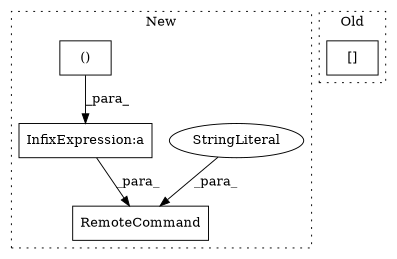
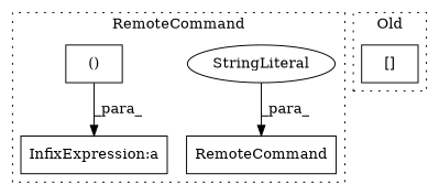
  digraph {
    node [shape=box]
    n1 [a=32 l="14,2" label=RemoteCommand s="14116,14197"]
    n2 [a=27 l=10 label="InfixExpression:a" s=14151]
    n3 [a=45 l=21 label=StringLiteral s=14130 shape=ellipse]
    n4 [a=106 l=36 label="()" s=14161]
    n5 [a=2 l="19,1" label="[]" s="13055,13075"]
    subgraph cluster_1 {
-     label=New
+     label=RemoteCommand
      style=dotted
      n1
      n2
      n3
      n4
    }
    subgraph cluster_2 {
      label=Old
      style=dotted
      n5
    }
-   n2 -> n1 [label=_para_]
    n3 -> n1 [label=_para_]
    n4 -> n2 [label=_para_]
  }
